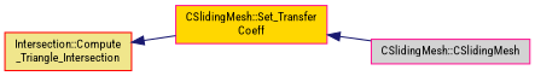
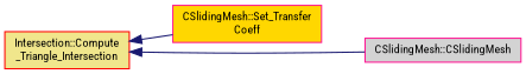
  digraph {
    fontname="Roboto Condensed"
    rankdir=LR
    node [color=deeppink fontname="Roboto Condensed" fontsize=10 shape=record style=filled]
    edge [color=midnightblue dir=back fontname="Roboto Condensed" fontsize=10 labelfontname=Helvetica labelfontsize=10 style=solid]
    n1 [color=red fillcolor=khaki fontcolor=black height=0.2 label="Intersection::Compute\l_Triangle_Intersection" width=0.4]
    n2 [fillcolor=gold height=0.2 label="CSlidingMesh::Set_Transfer\lCoeff" width=0.4]
    n3 [fillcolor=lightgrey height=0.2 label="CSlidingMesh::CSlidingMesh" width=0.4]
    n1 -> n2
-   n2 -> n3
+   n1 -> n3
  }
